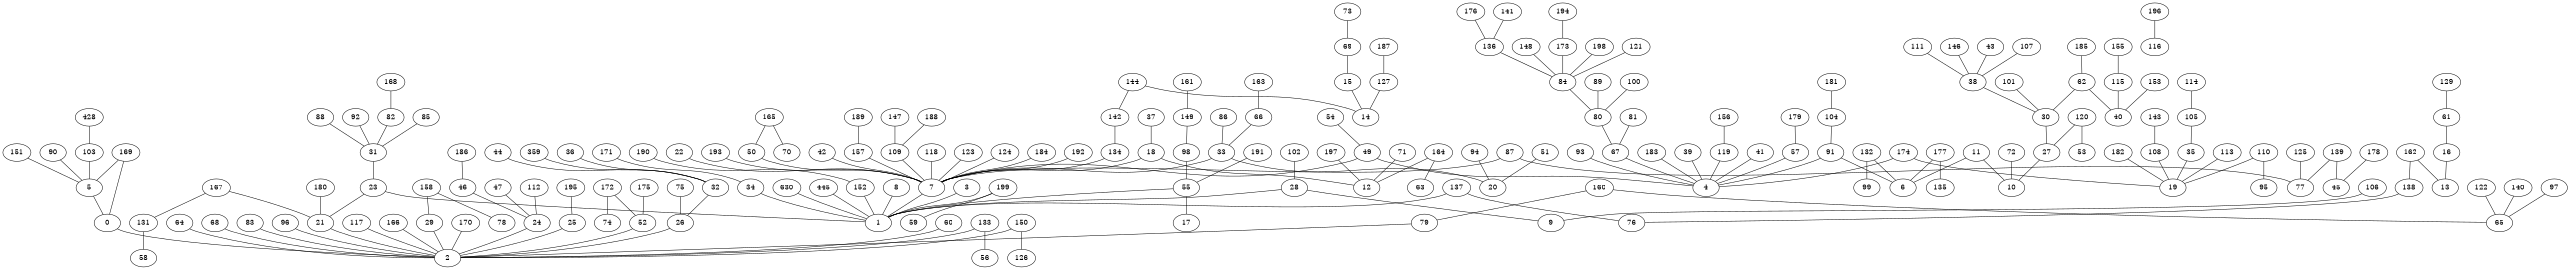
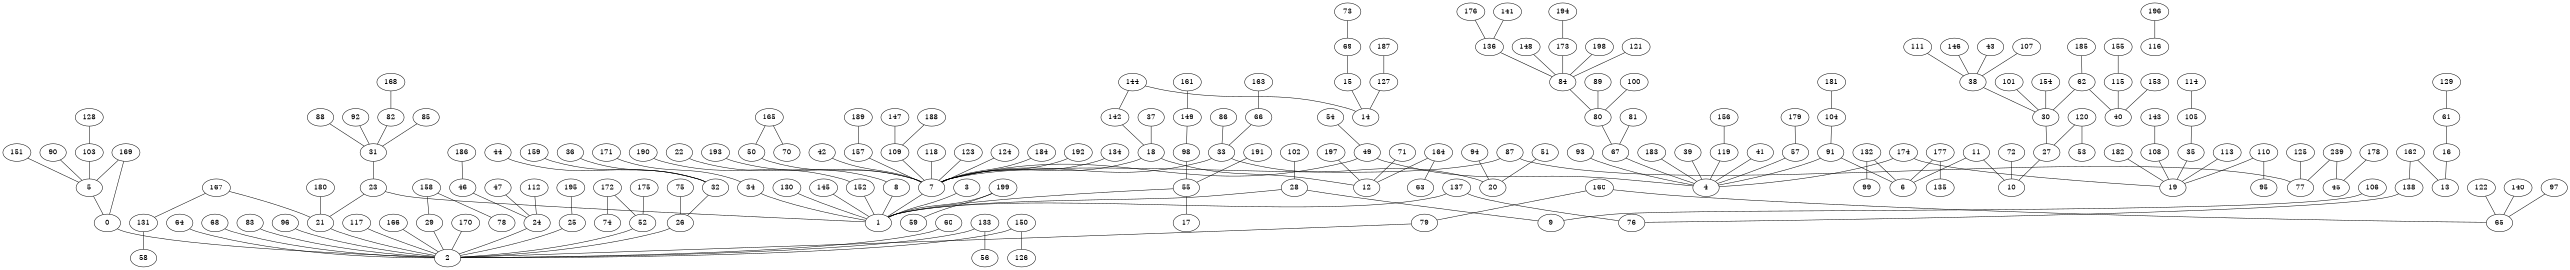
  graph {
    0
    2
    3
    1
    5
    7
    8
    11
    6
    10
    15
    14
    16
    13
    18
    12
    21
    22
    23
    24
    25
    26
    27
    28
    9
    29
    30
    31
    32
    33
    20
    34
    35
    19
    36
    37
    38
    39
    4
    41
    42
    43
    44
    46
    47
    49
    50
    51
    52
    54
    55
    17
    57
    60
    61
    62
    40
    64
    66
    67
    68
    69
    71
    72
    73
    75
    79
    80
    81
    82
    83
    84
    85
    86
    87
    77
    88
    89
    90
    91
    92
    93
    94
    96
    97
    65
    98
    100
    101
    102
    103
    104
    105
    106
    107
    108
    109
    110
    95
    111
    112
    113
    114
    115
    117
    118
    119
    120
    53
    121
    122
    123
    124
    125
    127
-   128 [label=428]
+   128
    129
-   130 [label=630]
+   130
    131
    58
    132
    99
    133
    56
    134
    136
    137
    76
    138
-   139
+   139 [label=239]
    45
    140
    141
    142
    143
    144
-   145 [label=445]
+   145
    146
    147
    148
    149
    150
    126
    151
    152
    153
+   154
    155
    156
    157
    158
    78
-   159 [label=359]
+   159
    160
    161
    162
    163
    164
    63
    165
    70
    166
    167
    168
    169
    170
    171
    172
    74
    173
    174
    175
    176
    177
    135
    178
    179
    180
    181
    182
    183
    184
    185
    186
    187
    188
    189
    190
    191
    192
    193
    194
    195
    196
    116
    197
    198
    199
    59
    0 -- 2
    3 -- 1
    5 -- 0
    7 -- 1
    8 -- 1
    11 -- 6
    11 -- 10
    15 -- 14
    16 -- 13
    18 -- 7
    18 -- 12
    21 -- 2
-   22 -- 7
+   22 -- 8
    23 -- 1
    23 -- 21
    24 -- 2
    25 -- 2
    26 -- 2
    27 -- 10
    28 -- 1
    28 -- 9
    29 -- 2
    30 -- 27
    31 -- 23
    32 -- 26
    33 -- 7
    33 -- 20
    34 -- 1
    35 -- 19
    36 -- 32
    37 -- 18
    38 -- 30
    39 -- 4
    41 -- 4
    42 -- 7
    43 -- 38
    44 -- 32
    46 -- 24
    47 -- 24
    49 -- 7
    49 -- 4
    50 -- 7
    51 -- 20
    52 -- 2
    54 -- 49
    55 -- 1
    55 -- 17
    57 -- 4
    60 -- 2
    61 -- 16
    62 -- 30
    62 -- 40
    64 -- 2
    66 -- 33
    67 -- 4
    68 -- 2
    69 -- 15
    71 -- 12
    72 -- 10
    73 -- 69
    75 -- 26
    79 -- 2
    80 -- 67
    81 -- 67
    82 -- 31
    83 -- 2
    84 -- 80
    85 -- 31
    86 -- 33
    87 -- 7
    87 -- 77
    88 -- 31
    89 -- 80
    90 -- 5
    91 -- 6
    91 -- 4
    92 -- 31
    93 -- 4
    94 -- 20
    96 -- 2
    97 -- 65
    98 -- 55
    100 -- 80
    101 -- 30
    102 -- 28
    103 -- 5
    104 -- 91
    105 -- 35
    106 -- 9
    107 -- 38
    108 -- 19
    109 -- 7
    110 -- 19
    110 -- 95
    111 -- 38
    112 -- 24
    113 -- 19
    114 -- 105
    115 -- 40
    117 -- 2
    118 -- 7
    119 -- 4
    120 -- 27
    120 -- 53
    121 -- 84
    122 -- 65
    123 -- 7
    124 -- 7
    125 -- 77
    127 -- 14
    128 -- 103
    129 -- 61
    130 -- 1
    131 -- 58
    132 -- 6
    132 -- 99
    133 -- 2
    133 -- 56
    134 -- 7
    136 -- 84
    137 -- 1
    137 -- 76
    138 -- 76
    139 -- 77
    139 -- 45
    140 -- 65
    141 -- 136
-   142 -- 134
+   142 -- 18
    143 -- 108
    144 -- 14
    144 -- 142
    145 -- 1
    146 -- 38
    147 -- 109
    148 -- 84
    149 -- 98
    150 -- 2
    150 -- 126
    151 -- 5
    152 -- 1
    153 -- 40
+   154 -- 30
    155 -- 115
    156 -- 119
    157 -- 7
    158 -- 29
    158 -- 78
    159 -- 32
    160 -- 79
    160 -- 65
    161 -- 149
    162 -- 13
    162 -- 138
    163 -- 66
    164 -- 12
    164 -- 63
    165 -- 50
    165 -- 70
    166 -- 2
    167 -- 21
    167 -- 131
    168 -- 82
    169 -- 0
    169 -- 5
    170 -- 2
    171 -- 34
    172 -- 52
    172 -- 74
    173 -- 84
    174 -- 19
    174 -- 4
    175 -- 52
    176 -- 136
    177 -- 6
    177 -- 135
    178 -- 45
    179 -- 57
    180 -- 21
    181 -- 104
    182 -- 19
    183 -- 4
    184 -- 7
    185 -- 62
    186 -- 46
    187 -- 127
    188 -- 109
    189 -- 157
    190 -- 152
    191 -- 55
    192 -- 7
    193 -- 7
    194 -- 173
    195 -- 25
    196 -- 116
    197 -- 12
    198 -- 84
    199 -- 1
    199 -- 59
  }
